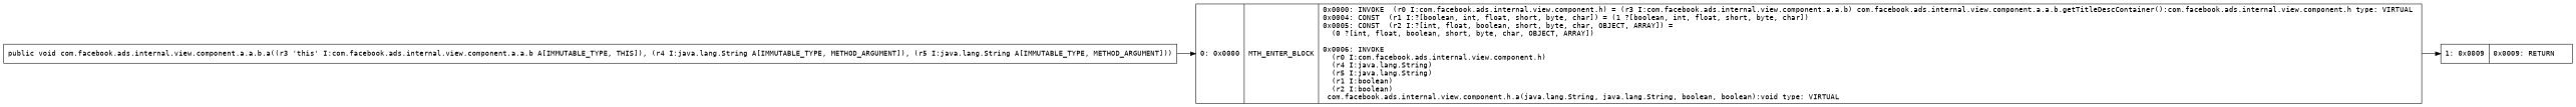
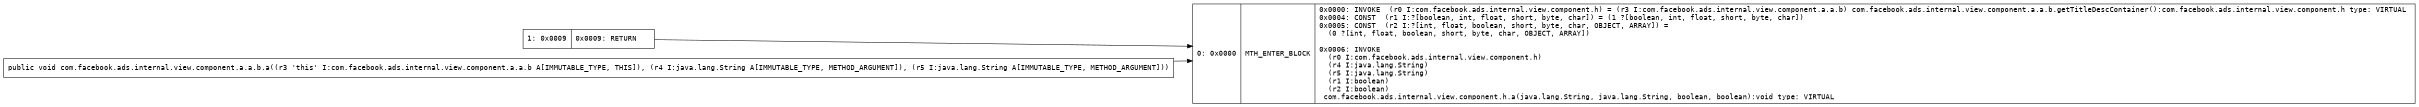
  digraph {
    rankdir=LR
    fontname="DejaVu Sans Mono"
    node [shape=record fontname="DejaVu Sans Mono"]
    edge [fontname="DejaVu Sans Mono"]
    n1 [label="{0\:\ 0x0000|MTH_ENTER_BLOCK\l|0x0000: INVOKE  (r0 I:com.facebook.ads.internal.view.component.h) = (r3 I:com.facebook.ads.internal.view.component.a.a.b) com.facebook.ads.internal.view.component.a.a.b.getTitleDescContainer():com.facebook.ads.internal.view.component.h type: VIRTUAL \l0x0004: CONST  (r1 I:?[boolean, int, float, short, byte, char]) = (1 ?[boolean, int, float, short, byte, char]) \l0x0005: CONST  (r2 I:?[int, float, boolean, short, byte, char, OBJECT, ARRAY]) = \l  (0 ?[int, float, boolean, short, byte, char, OBJECT, ARRAY])\l \l0x0006: INVOKE  \l  (r0 I:com.facebook.ads.internal.view.component.h)\l  (r4 I:java.lang.String)\l  (r5 I:java.lang.String)\l  (r1 I:boolean)\l  (r2 I:boolean)\l com.facebook.ads.internal.view.component.h.a(java.lang.String, java.lang.String, boolean, boolean):void type: VIRTUAL \l}"]
    n2 [label="{1\:\ 0x0009|0x0009: RETURN   \l}"]
    n3 [label="{public void com.facebook.ads.internal.view.component.a.a.b.a((r3 'this' I:com.facebook.ads.internal.view.component.a.a.b A[IMMUTABLE_TYPE, THIS]), (r4 I:java.lang.String A[IMMUTABLE_TYPE, METHOD_ARGUMENT]), (r5 I:java.lang.String A[IMMUTABLE_TYPE, METHOD_ARGUMENT])) }"]
-   n1 -> n2
+   n2 -> n1
    n3 -> n1
  }
